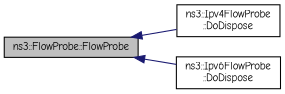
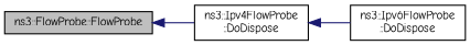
  digraph {
    fontname="Comic Neue"
    rankdir=LR
    node [color=black fillcolor=white fontname="Comic Neue" fontsize=10 shape=record style=filled]
    edge [color=midnightblue dir=back fontname="Comic Neue" fontsize=10 labelfontname=Helvetica labelfontsize=10 style=solid]
    n1 [fillcolor=grey75 fontcolor=black height=0.2 label="ns3::FlowProbe::FlowProbe" width=0.4]
    n2 [height=0.2 label="ns3::Ipv4FlowProbe\l::DoDispose" width=0.4]
    n3 [height=0.2 label="ns3::Ipv6FlowProbe\l::DoDispose" width=0.4]
    n1 -> n2
-   n1 -> n3
+   n2 -> n3
  }
